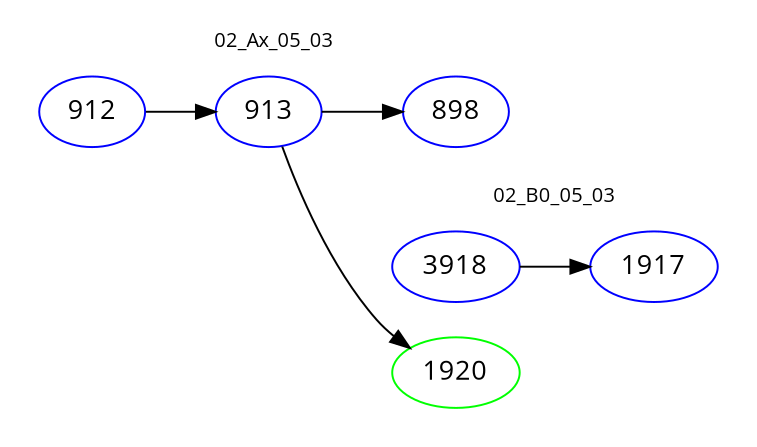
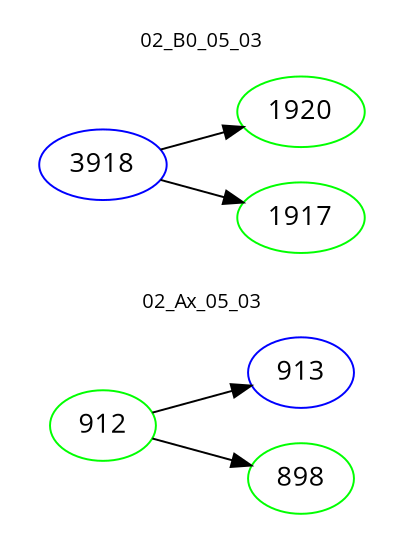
  digraph {
    fontname="Open Sans"
    rankdir=LR
    node [color=blue fontname="Open Sans"]
    edge [color=black fontname="Open Sans"]
-   n1 [label=912]
-   n2 [label=898]
+   n1 [color=green label=912]
+   n2 [color=green label=898]
    n3 [label=913]
    n4 [label=3918]
-   n5 [label=1917]
+   n5 [color=green label=1917]
    n6 [color=green label=1920]
    subgraph cluster_1 {
      color=white
      fontsize=10
      label="02_Ax_05_03"
      n1
      n2
      n3
    }
    subgraph cluster_2 {
      color=white
      fontsize=10
      label="02_B0_05_03"
      n4
      n5
      n6
    }
-   n3 -> n2
+   n1 -> n2
    n1 -> n3
    n4 -> n5
-   n3 -> n6
+   n4 -> n6
  }
